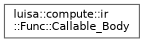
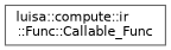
  digraph {
    rankdir=LR
-   n1 [color=grey40 fillcolor=white fontname=Helvetica fontsize=10 height=0.2 label="luisa::compute::ir\l::Func::Callable_Body" shape=box style=filled width=0.4]
+   n1 [color=grey40 fillcolor=white fontname=Helvetica fontsize=10 height=0.2 label="luisa::compute::ir\l::Func::Callable_Func" shape=box style=filled width=0.4]
  }
